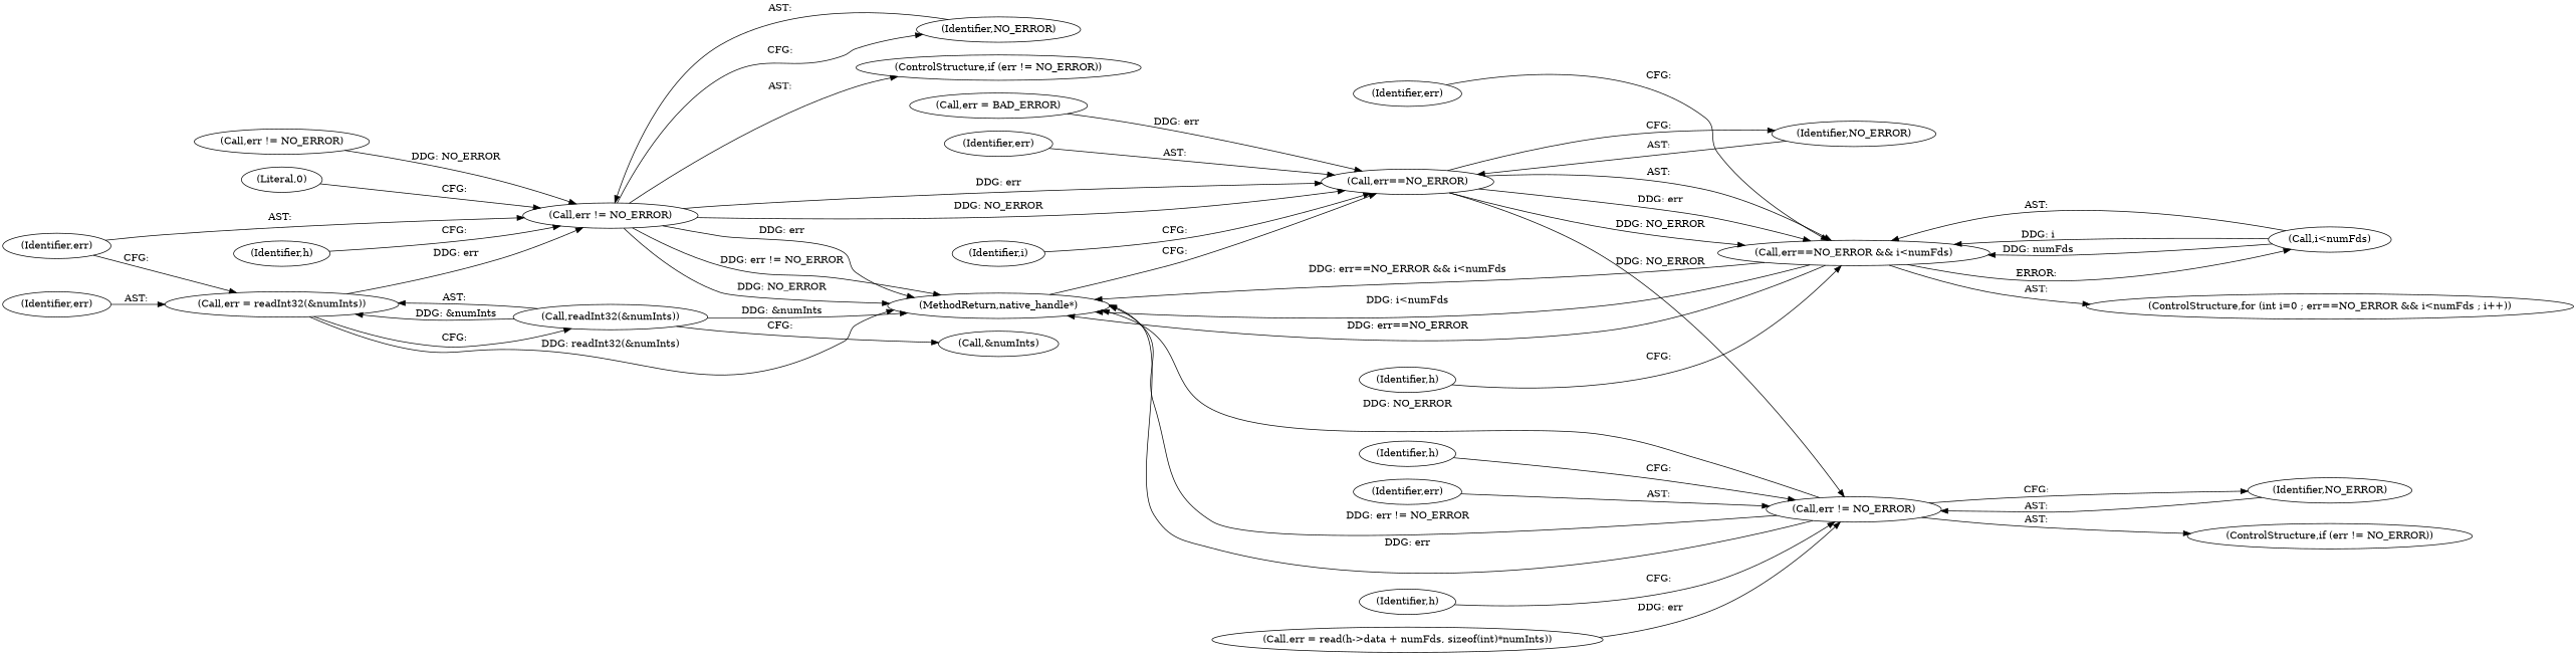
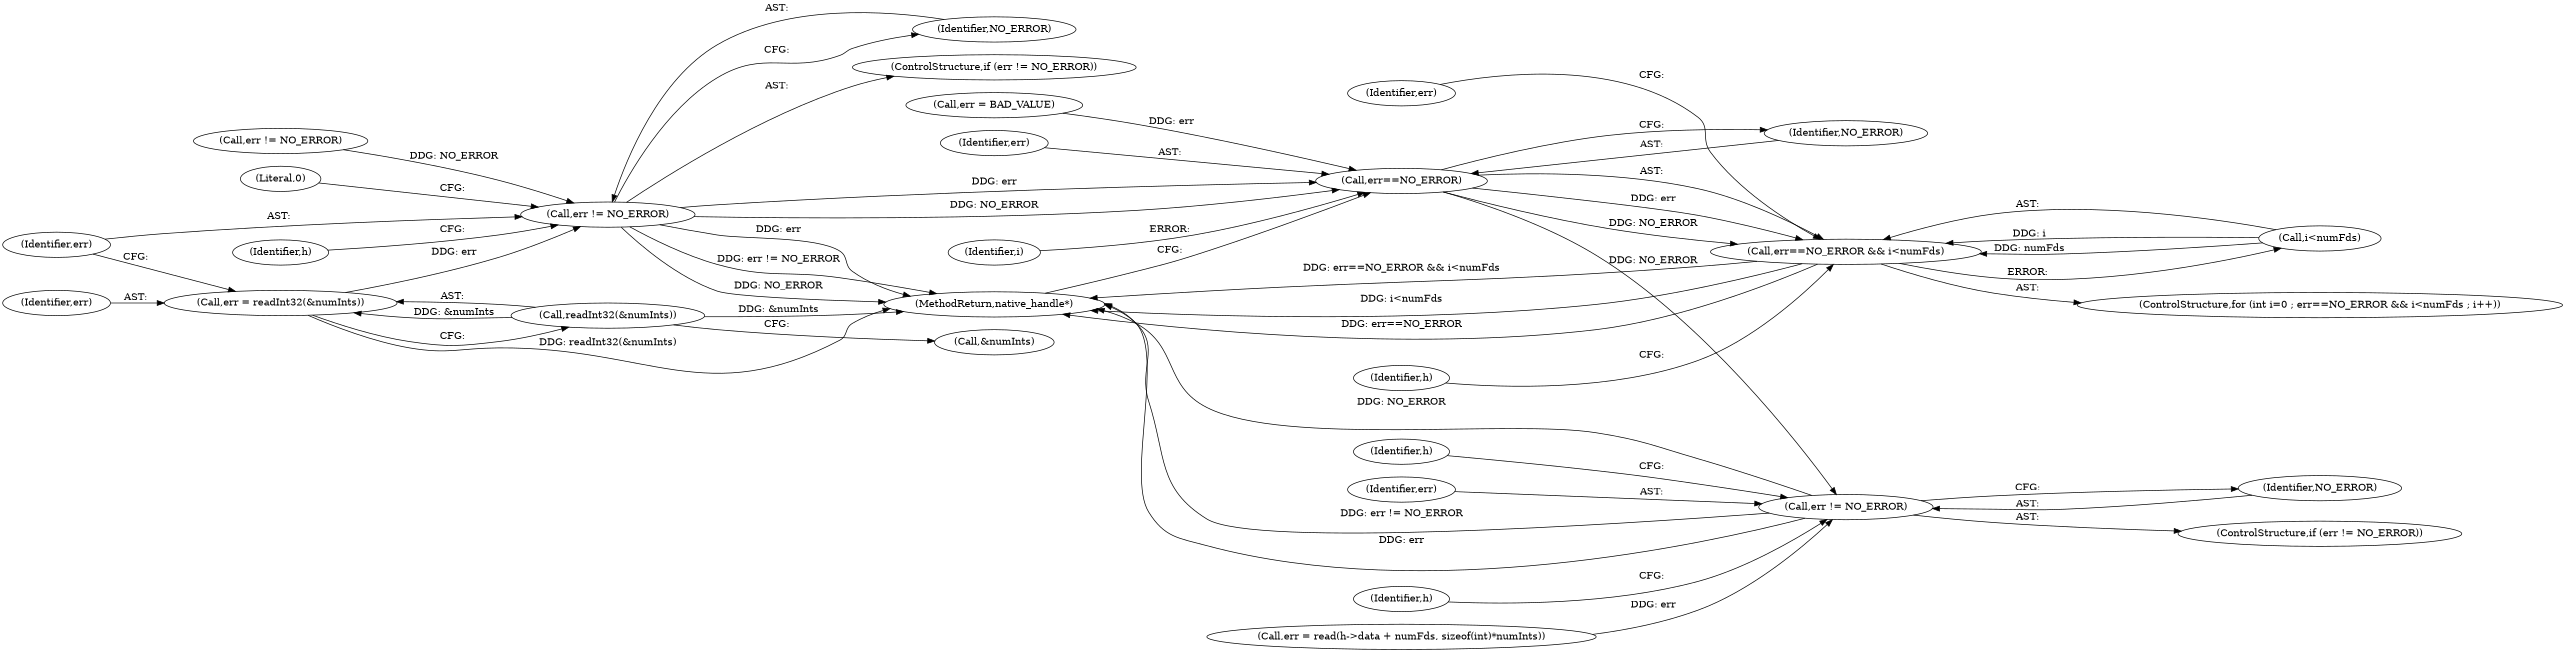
  digraph {
    rankdir=LR
    n1 [label="(Call,err = readInt32(&numInts))"]
    n2 [label="(Call,readInt32(&numInts))"]
    n3 [label="(Call,err != NO_ERROR)"]
    n4 [label="(MethodReturn,native_handle*)"]
    n5 [label="(Call,&numInts)"]
    n6 [label="(Call,err==NO_ERROR)"]
    n7 [label="(Identifier,NO_ERROR)"]
    n8 [label="(ControlStructure,if (err != NO_ERROR))"]
    n9 [label="(Call,err==NO_ERROR && i<numFds)"]
    n10 [label="(Call,err != NO_ERROR)"]
    n11 [label="(Identifier,NO_ERROR)"]
    n12 [label="(ControlStructure,for (int i=0 ; err==NO_ERROR && i<numFds ; i++))"]
    n13 [label="(Call,i<numFds)"]
    n14 [label="(ControlStructure,if (err != NO_ERROR))"]
    n15 [label="(Identifier,NO_ERROR)"]
    n16 [label="(Identifier,i)"]
    n17 [label="(Identifier,h)"]
-   n18 [label="(Call,err = BAD_ERROR)"]
+   n18 [label="(Call,err = BAD_VALUE)"]
    n19 [label="(Call,err != NO_ERROR)"]
    n20 [label="(Identifier,h)"]
    n21 [label="(Call,err = read(h->data + numFds, sizeof(int)*numInts))"]
    n22 [label="(Literal,0)"]
    n23 [label="(Identifier,err)"]
    n24 [label="(Identifier,err)"]
    n25 [label="(Identifier,h)"]
    n26 [label="(Identifier,err)"]
    n27 [label="(Identifier,err)"]
    n28 [label="(Identifier,h)"]
    n29 [label="(Identifier,err)"]
    n1 -> n2 [label="CFG: "]
    n1 -> n3 [label="DDG: err"]
    n1 -> n4 [label="DDG: readInt32(&numInts)"]
    n2 -> n1 [label="AST: "]
    n2 -> n1 [label="DDG: &numInts"]
    n2 -> n4 [label="DDG: &numInts"]
    n2 -> n5 [label="CFG: "]
    n3 -> n4 [label="DDG: err"]
    n3 -> n4 [label="DDG: err != NO_ERROR"]
    n3 -> n4 [label="DDG: NO_ERROR"]
    n3 -> n6 [label="DDG: err"]
    n3 -> n6 [label="DDG: NO_ERROR"]
    n3 -> n7 [label="CFG: "]
    n3 -> n8 [label="AST: "]
    n4 -> n6 [label="CFG: "]
    n6 -> n9 [label="AST: "]
    n6 -> n9 [label="DDG: err"]
    n6 -> n9 [label="DDG: NO_ERROR"]
    n6 -> n10 [label="DDG: NO_ERROR"]
    n6 -> n11 [label="CFG: "]
    n7 -> n3 [label="AST: "]
    n9 -> n4 [label="DDG: err==NO_ERROR && i<numFds"]
    n9 -> n4 [label="DDG: i<numFds"]
    n9 -> n4 [label="DDG: err==NO_ERROR"]
    n9 -> n12 [label="AST: "]
    n9 -> n13 [label="ERROR: "]
    n10 -> n4 [label="DDG: NO_ERROR"]
    n10 -> n4 [label="DDG: err != NO_ERROR"]
    n10 -> n4 [label="DDG: err"]
    n10 -> n14 [label="AST: "]
    n10 -> n15 [label="CFG: "]
    n11 -> n6 [label="AST: "]
    n13 -> n9 [label="AST: "]
    n13 -> n9 [label="DDG: i"]
    n13 -> n9 [label="DDG: numFds"]
    n15 -> n10 [label="AST: "]
-   n16 -> n6 [label="CFG: "]
+   n16 -> n6 [label="ERROR: "]
    n17 -> n3 [label="CFG: "]
    n18 -> n6 [label="DDG: err"]
    n19 -> n3 [label="DDG: NO_ERROR"]
    n20 -> n9 [label="CFG: "]
    n21 -> n10 [label="DDG: err"]
    n22 -> n3 [label="CFG: "]
    n23 -> n1 [label="AST: "]
    n24 -> n9 [label="CFG: "]
    n25 -> n10 [label="CFG: "]
    n26 -> n1 [label="CFG: "]
    n26 -> n3 [label="AST: "]
    n27 -> n10 [label="AST: "]
    n28 -> n10 [label="CFG: "]
    n29 -> n6 [label="AST: "]
  }
